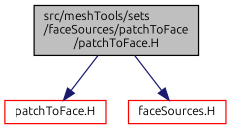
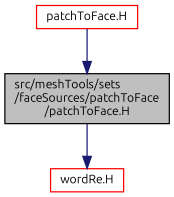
  digraph {
    fontname=Ubuntu
    node [color=red fontname=Ubuntu fontsize=10 shape=record]
    edge [color=midnightblue fontname=Ubuntu fontsize=10 labelfontname=Helvetica labelfontsize=10 style=solid]
    n1 [color=black fillcolor=grey75 fontcolor=black height=0.2 label="src/meshTools/sets\l/faceSources/patchToFace\l/patchToFace.H" style=filled width=0.4]
    n2 [height=0.2 label="patchToFace.H" width=0.4]
-   n3 [height=0.2 label="faceSources.H" width=0.4]
-   n1 -> n2
+   n3 [height=0.2 label="wordRe.H" width=0.4]
+   n2 -> n1
    n1 -> n3
  }
